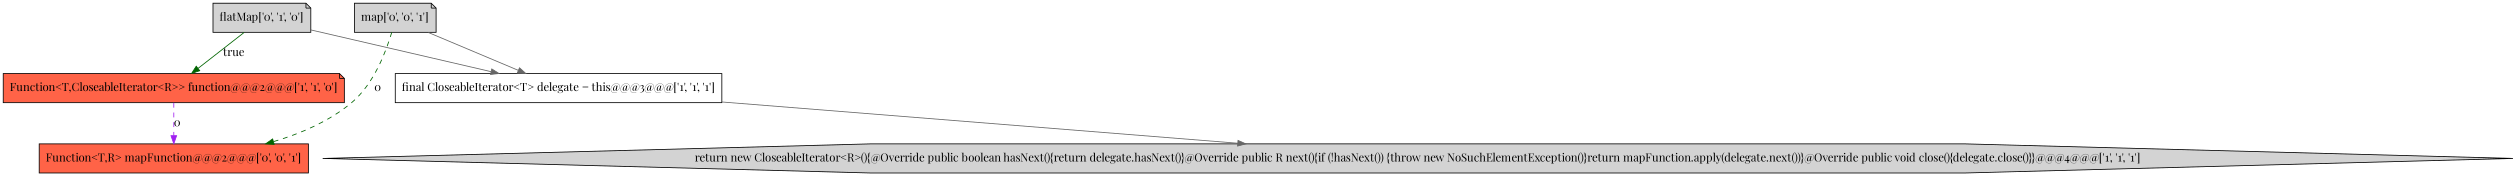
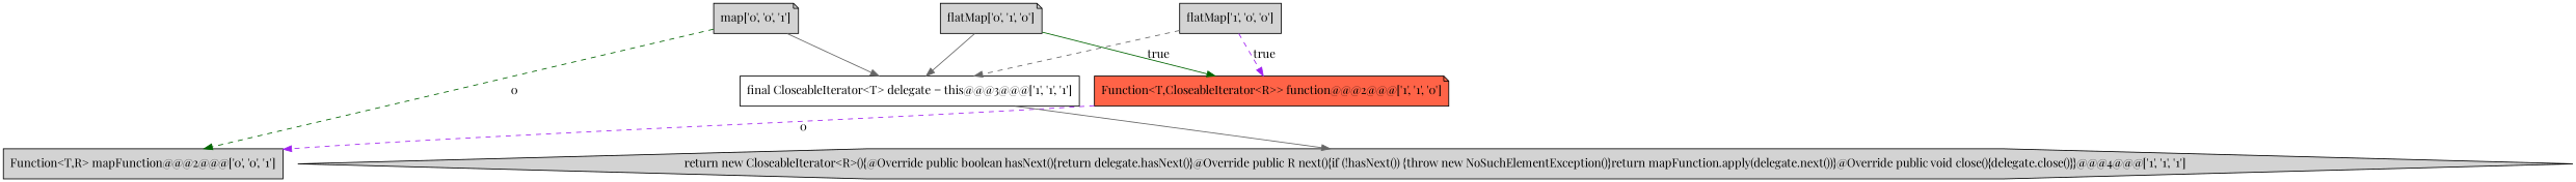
  digraph {
    fontname="Playfair Display"
    node [fillcolor=lightgray fontname="Playfair Display" shape=note style=filled]
    edge [color=gray40 fontname="Playfair Display" style=dashed]
    n1 [fillcolor=tomato label="Function<T,CloseableIterator<R>> function@@@2@@@['1', '1', '0']"]
-   n2 [fillcolor=tomato label="Function<T,R> mapFunction@@@2@@@['0', '0', '1']" shape=box]
+   n2 [label="Function<T,R> mapFunction@@@2@@@['0', '0', '1']" shape=box]
    n3 [label="flatMap['0', '1', '0']"]
    n4 [fillcolor=white label="final CloseableIterator<T> delegate = this@@@3@@@['1', '1', '1']" shape=box]
    n5 [label="return new CloseableIterator<R>(){@Override public boolean hasNext(){return delegate.hasNext()}@Override public R next(){if (!hasNext()) {throw new NoSuchElementException()}return mapFunction.apply(delegate.next())}@Override public void close(){delegate.close()}}@@@4@@@['1', '1', '1']" shape=hexagon]
    n6 [label="map['0', '0', '1']"]
+   n7 [label="flatMap['1', '0', '0']" shape=box]
    n1 -> n2 [color=purple label=0]
    n3 -> n1 [color=darkgreen label=true style=solid]
    n3 -> n4 [style=solid]
    n4 -> n5 [style=solid]
    n6 -> n2 [color=darkgreen label=0]
    n6 -> n4 [style=solid]
+   n7 -> n1 [color=purple label=true]
+   n7 -> n4
  }
